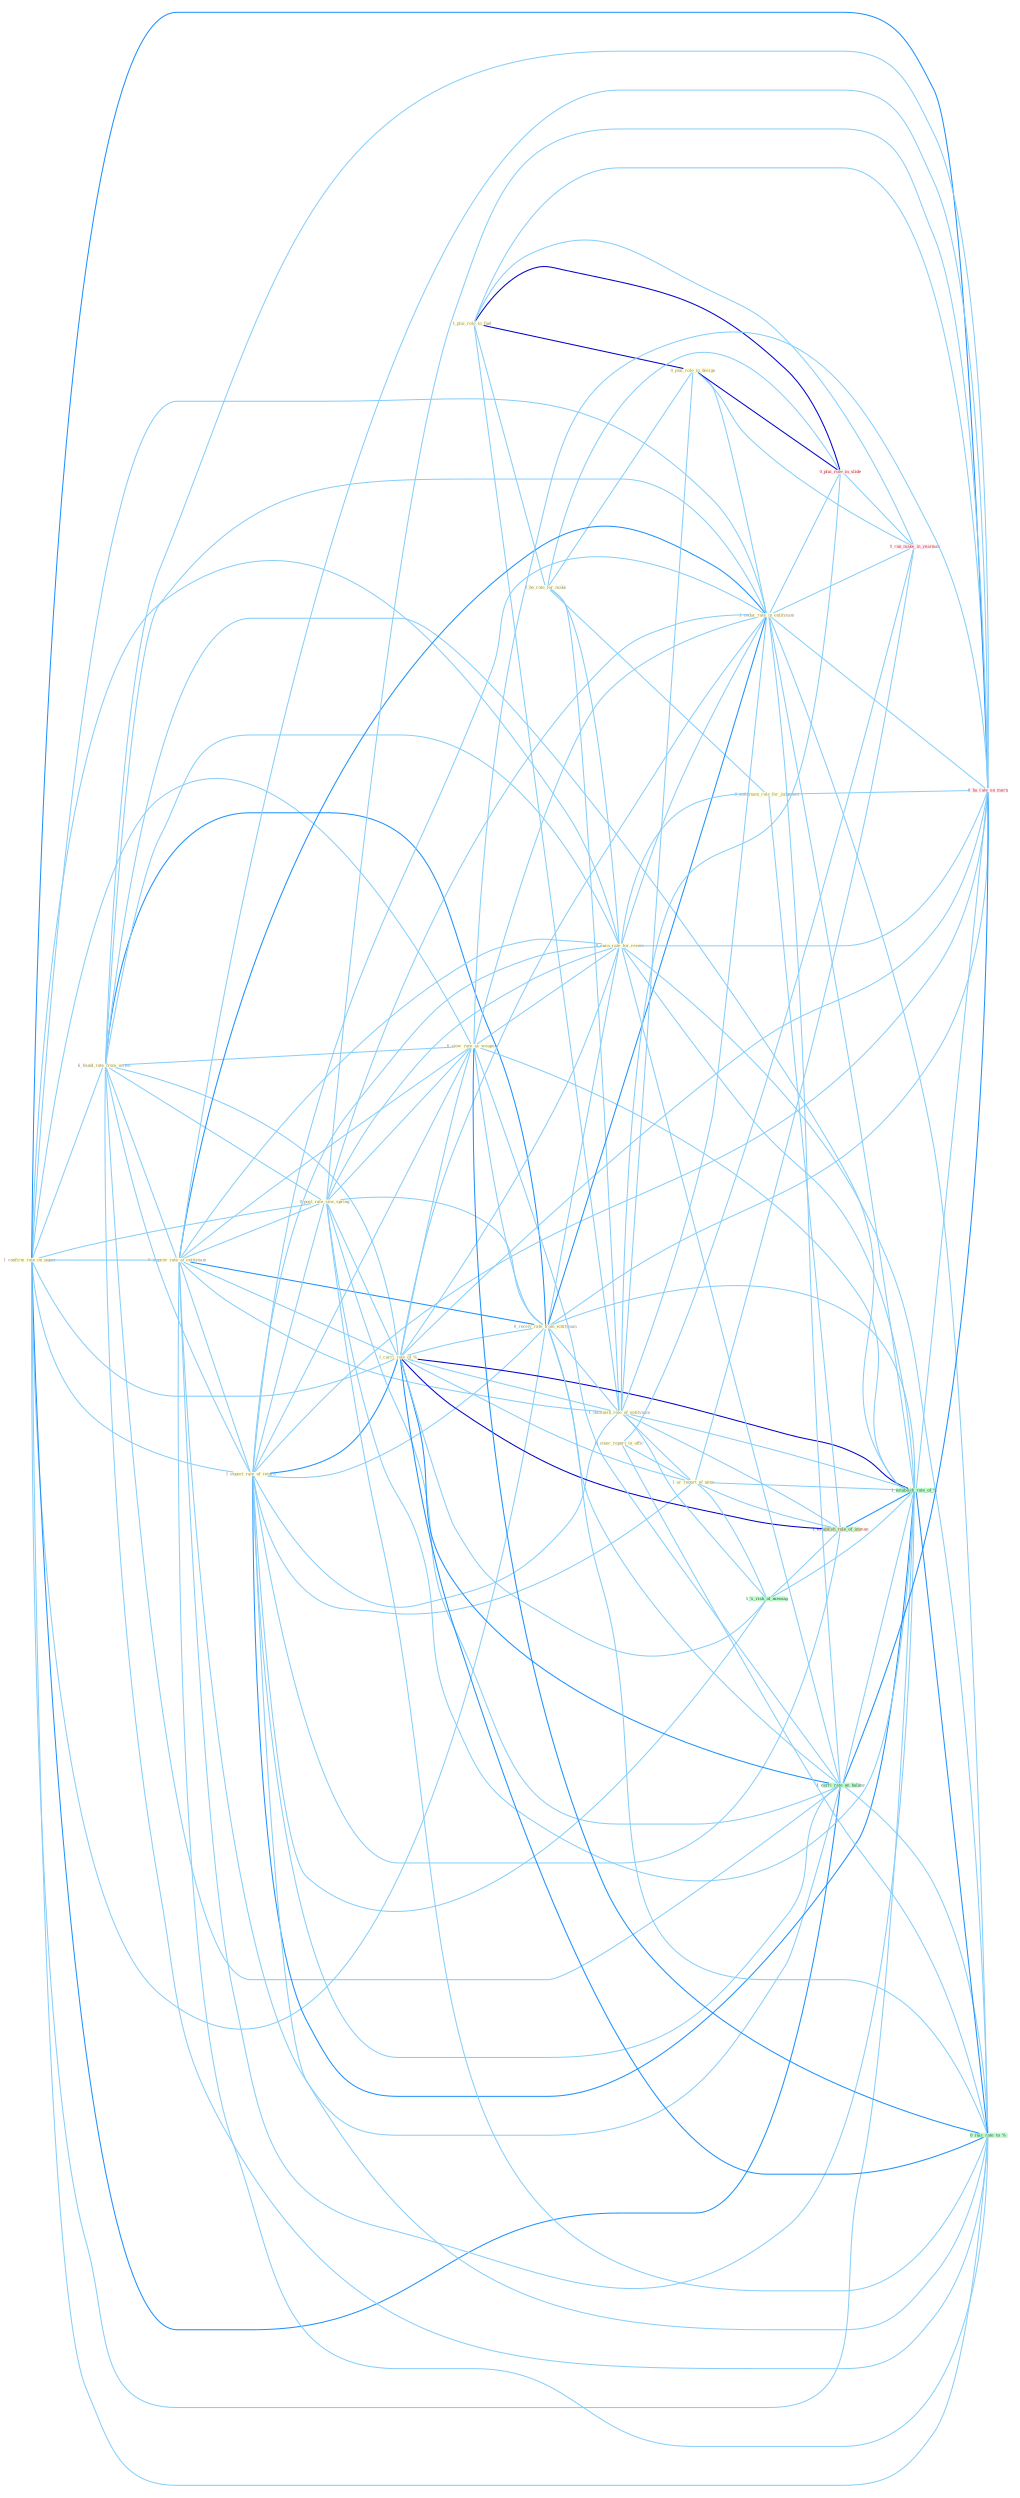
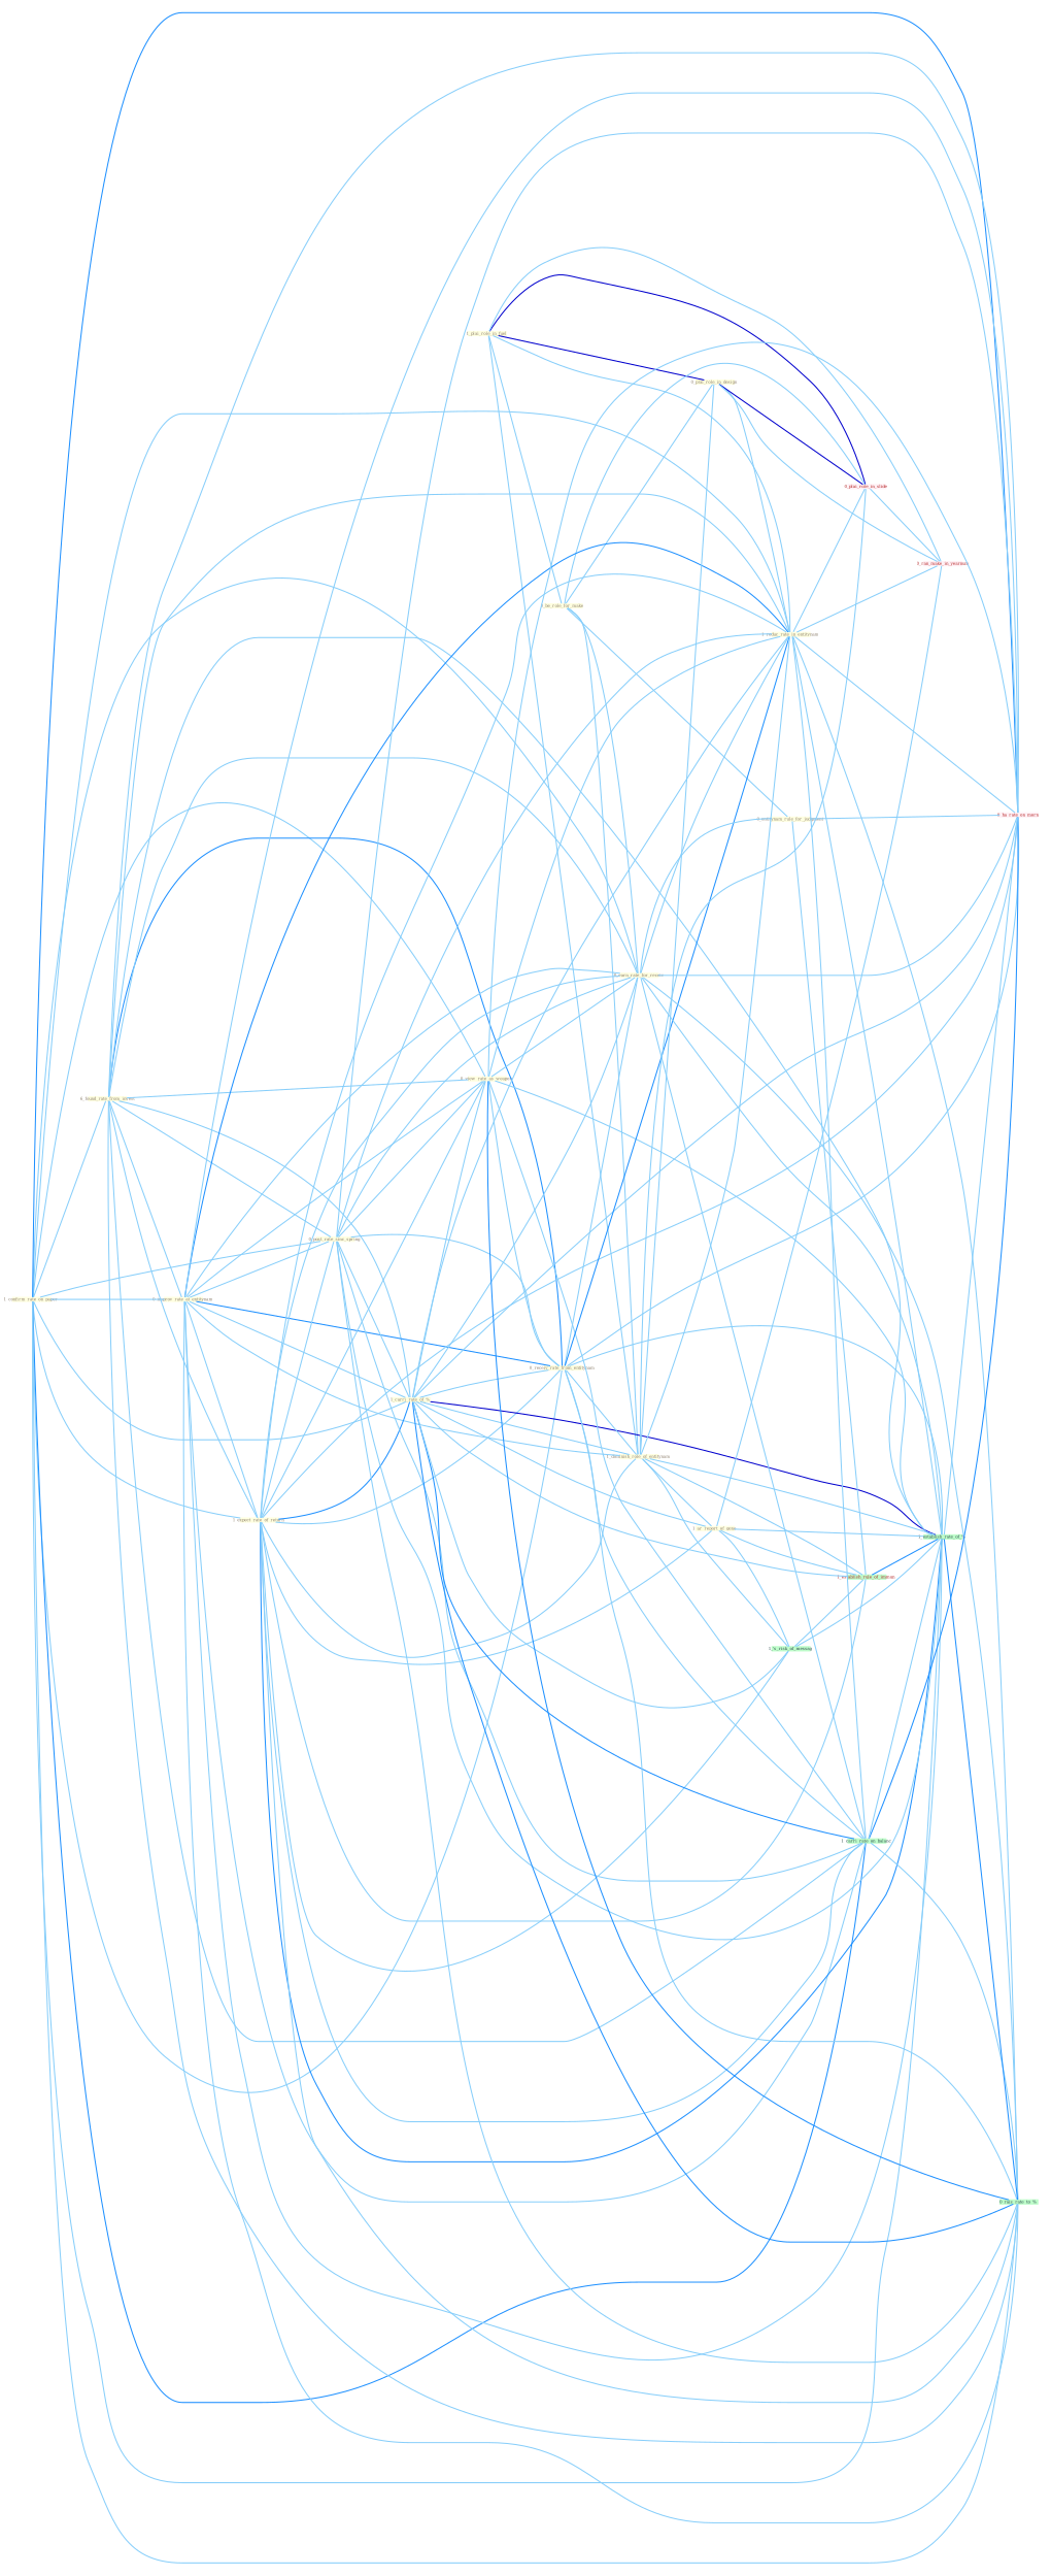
  graph {
    rankdir=LR
    node [color="#ffffe0" fixedsize=true fontcolor="#8b7d6b" fontsize=4 shape=polygon style=filled]
    edge [color="#87cefa" w=1]
    "1_plai_role_in_fuel " [height=.06 width=.5]
    "1_confirm_rate_on_paper " [height=.06 width=.5]
    "0_be_role_for_make " [height=.06 width=.5]
    n4 [height=.06 label="6_found_rate_from_invest" width=.5]
    "0_improv_rate_at_entitynam " [height=.06 width=.5]
    "1_expect_rate_of_return " [height=.06 width=.5]
    "0_post_rate_sinc_spring " [height=.06 width=.5]
    "1_carri_rate_of_% " [height=.06 width=.5]
-   "0_steer_report_to_offic " [height=.06 width=.5]
    "0_view_rate_as_weapon " [height=.06 width=.5]
    "0_receiv_rate_from_entitynam " [height=.06 width=.5]
    n12 [height=.06 label="0_earn_rate_for_receiv" width=.5]
    "1_diminish_role_of_entitynam " [height=.06 width=.5]
    "0_plai_role_in_design " [height=.06 width=.5]
    "1_ar_report_of_gene " [height=.06 width=.5]
    "1_reduc_rate_in_entitynam " [height=.06 width=.5]
    "0_entitynam_rule_for_judgment " [height=.06 width=.5]
    "0_plai_role_in_slide " [color="#fff0f5" fontcolor="#b22222" height=.06 width=.5]
    n19 [color="#fff0f5" fontcolor="#b22222" height=.06 label="0_ran_make_in_yearnum" width=.5]
    "0_ha_rate_on_morn " [color="#fff0f5" fontcolor="#b22222" height=.06 width=.5]
    "1_carri_rate_on_balanc " [color="#BDFCC9" fontcolor="#2f4f4f" height=.06 width=.5]
    "1_establish_rate_of_% " [color="#BDFCC9" fontcolor="#2f4f4f" height=.06 width=.5]
    "0_rais_rate_to_% " [color="#BDFCC9" fontcolor="#2f4f4f" height=.06 width=.5]
    "1_'s_risk_of_messag " [color="#BDFCC9" fontcolor="#2f4f4f" height=.06 width=.5]
    "1_establish_rule_of_immun " [color="#BDFCC9" fontcolor="#b22222" height=.06 width=.5]
    subgraph sub_1 {
      "1_plai_role_in_fuel "
      "1_confirm_rate_on_paper "
      "0_be_role_for_make "
      n4
      "0_improv_rate_at_entitynam "
      "1_expect_rate_of_return "
      "0_post_rate_sinc_spring "
      "1_carri_rate_of_% "
-     "0_steer_report_to_offic "
      "0_view_rate_as_weapon "
      "0_receiv_rate_from_entitynam "
      n12
      "1_diminish_role_of_entitynam "
      "0_plai_role_in_design "
      "1_ar_report_of_gene "
      "1_reduc_rate_in_entitynam "
      "0_entitynam_rule_for_judgment "
    }
    subgraph sub_2 {
      "0_plai_role_in_slide "
      n19
      "0_ha_rate_on_morn "
    }
    "1_plai_role_in_fuel " -- "0_be_role_for_make "
    "1_plai_role_in_fuel " -- "1_diminish_role_of_entitynam "
    "1_plai_role_in_fuel " -- "0_plai_role_in_design " [color="#0000cd" w=3]
-   "1_plai_role_in_fuel " -- "0_ha_rate_on_morn "
+   "1_plai_role_in_fuel " -- "1_reduc_rate_in_entitynam "
    "1_plai_role_in_fuel " -- "0_plai_role_in_slide " [color="#0000cd" w=3]
    "1_plai_role_in_fuel " -- n19
    "1_confirm_rate_on_paper " -- n4
    "1_confirm_rate_on_paper " -- "0_improv_rate_at_entitynam "
    "1_confirm_rate_on_paper " -- "1_expect_rate_of_return "
    "1_confirm_rate_on_paper " -- "0_post_rate_sinc_spring "
    "1_confirm_rate_on_paper " -- "1_carri_rate_of_% "
    "1_confirm_rate_on_paper " -- "0_view_rate_as_weapon "
    "1_confirm_rate_on_paper " -- "0_receiv_rate_from_entitynam "
    "1_confirm_rate_on_paper " -- n12
    "1_confirm_rate_on_paper " -- "1_reduc_rate_in_entitynam "
    "1_confirm_rate_on_paper " -- "0_ha_rate_on_morn " [color="#1e90ff" w=2]
    "1_confirm_rate_on_paper " -- "1_carri_rate_on_balanc " [color="#1e90ff" w=2]
    "1_confirm_rate_on_paper " -- "1_establish_rate_of_% "
    "1_confirm_rate_on_paper " -- "0_rais_rate_to_% "
    "0_be_role_for_make " -- n12
    "0_be_role_for_make " -- "1_diminish_role_of_entitynam "
    "0_be_role_for_make " -- "0_plai_role_in_design "
    "0_be_role_for_make " -- "0_entitynam_rule_for_judgment "
    "0_be_role_for_make " -- "0_plai_role_in_slide "
    n4 -- "0_improv_rate_at_entitynam "
    n4 -- "1_expect_rate_of_return "
    n4 -- "0_post_rate_sinc_spring "
    n4 -- "1_carri_rate_of_% "
    n4 -- "0_view_rate_as_weapon "
    n4 -- "0_receiv_rate_from_entitynam " [color="#1e90ff" w=2]
    n4 -- n12
    n4 -- "1_reduc_rate_in_entitynam "
    n4 -- "0_ha_rate_on_morn "
    n4 -- "1_carri_rate_on_balanc "
    n4 -- "1_establish_rate_of_% "
    n4 -- "0_rais_rate_to_% "
    "0_improv_rate_at_entitynam " -- "1_expect_rate_of_return "
    "0_improv_rate_at_entitynam " -- "0_post_rate_sinc_spring "
    "0_improv_rate_at_entitynam " -- "1_carri_rate_of_% "
    "0_improv_rate_at_entitynam " -- "0_view_rate_as_weapon "
    "0_improv_rate_at_entitynam " -- "0_receiv_rate_from_entitynam " [color="#1e90ff" w=2]
    "0_improv_rate_at_entitynam " -- n12
    "0_improv_rate_at_entitynam " -- "1_diminish_role_of_entitynam "
    "0_improv_rate_at_entitynam " -- "1_reduc_rate_in_entitynam " [color="#1e90ff" w=2]
    "0_improv_rate_at_entitynam " -- "0_ha_rate_on_morn "
    "0_improv_rate_at_entitynam " -- "1_carri_rate_on_balanc "
    "0_improv_rate_at_entitynam " -- "1_establish_rate_of_% "
    "0_improv_rate_at_entitynam " -- "0_rais_rate_to_% "
    "1_expect_rate_of_return " -- "0_post_rate_sinc_spring "
    "1_expect_rate_of_return " -- "1_carri_rate_of_% " [color="#1e90ff" w=2]
    "1_expect_rate_of_return " -- "0_view_rate_as_weapon "
    "1_expect_rate_of_return " -- "0_receiv_rate_from_entitynam "
    "1_expect_rate_of_return " -- n12
    "1_expect_rate_of_return " -- "1_diminish_role_of_entitynam "
    "1_expect_rate_of_return " -- "1_ar_report_of_gene "
    "1_expect_rate_of_return " -- "1_reduc_rate_in_entitynam "
    "1_expect_rate_of_return " -- "0_ha_rate_on_morn "
    "1_expect_rate_of_return " -- "1_carri_rate_on_balanc "
    "1_expect_rate_of_return " -- "1_establish_rate_of_% " [color="#1e90ff" w=2]
    "1_expect_rate_of_return " -- "0_rais_rate_to_% "
    "1_expect_rate_of_return " -- "1_'s_risk_of_messag "
    "1_expect_rate_of_return " -- "1_establish_rule_of_immun "
    "0_post_rate_sinc_spring " -- "1_carri_rate_of_% "
    "0_post_rate_sinc_spring " -- "0_view_rate_as_weapon "
    "0_post_rate_sinc_spring " -- "0_receiv_rate_from_entitynam "
    "0_post_rate_sinc_spring " -- n12
    "0_post_rate_sinc_spring " -- "1_reduc_rate_in_entitynam "
    "0_post_rate_sinc_spring " -- "0_ha_rate_on_morn "
    "0_post_rate_sinc_spring " -- "1_carri_rate_on_balanc "
    "0_post_rate_sinc_spring " -- "1_establish_rate_of_% "
    "0_post_rate_sinc_spring " -- "0_rais_rate_to_% "
    "1_carri_rate_of_% " -- "0_view_rate_as_weapon "
    "1_carri_rate_of_% " -- "0_receiv_rate_from_entitynam "
    "1_carri_rate_of_% " -- n12
    "1_carri_rate_of_% " -- "1_diminish_role_of_entitynam "
    "1_carri_rate_of_% " -- "1_ar_report_of_gene "
    "1_carri_rate_of_% " -- "1_reduc_rate_in_entitynam "
    "1_carri_rate_of_% " -- "0_ha_rate_on_morn "
    "1_carri_rate_of_% " -- "1_carri_rate_on_balanc " [color="#1e90ff" w=2]
    "1_carri_rate_of_% " -- "1_establish_rate_of_% " [color="#0000cd" w=3]
    "1_carri_rate_of_% " -- "0_rais_rate_to_% " [color="#1e90ff" w=2]
    "1_carri_rate_of_% " -- "1_'s_risk_of_messag "
-   "1_carri_rate_of_% " -- "1_establish_rule_of_immun " [color="#0000cd"]
-   "0_steer_report_to_offic " -- "1_ar_report_of_gene "
-   "0_steer_report_to_offic " -- n19
-   "0_steer_report_to_offic " -- "0_rais_rate_to_% "
+   "1_carri_rate_of_% " -- "1_establish_rule_of_immun "
    "0_view_rate_as_weapon " -- "0_receiv_rate_from_entitynam "
    "0_view_rate_as_weapon " -- n12
    "0_view_rate_as_weapon " -- "1_reduc_rate_in_entitynam "
    "0_view_rate_as_weapon " -- "0_ha_rate_on_morn "
    "0_view_rate_as_weapon " -- "1_carri_rate_on_balanc "
    "0_view_rate_as_weapon " -- "1_establish_rate_of_% "
    "0_view_rate_as_weapon " -- "0_rais_rate_to_% " [color="#1e90ff"]
    "0_receiv_rate_from_entitynam " -- n12
    "0_receiv_rate_from_entitynam " -- "1_diminish_role_of_entitynam "
    "0_receiv_rate_from_entitynam " -- "1_reduc_rate_in_entitynam " [color="#1e90ff" w=2]
    "0_receiv_rate_from_entitynam " -- "0_ha_rate_on_morn "
    "0_receiv_rate_from_entitynam " -- "1_carri_rate_on_balanc "
    "0_receiv_rate_from_entitynam " -- "1_establish_rate_of_% "
    "0_receiv_rate_from_entitynam " -- "0_rais_rate_to_% "
    n12 -- "1_reduc_rate_in_entitynam "
    n12 -- "0_entitynam_rule_for_judgment "
    n12 -- "0_ha_rate_on_morn "
    n12 -- "1_carri_rate_on_balanc "
    n12 -- "1_establish_rate_of_% "
    n12 -- "0_rais_rate_to_% "
    "1_diminish_role_of_entitynam " -- "0_plai_role_in_design "
    "1_diminish_role_of_entitynam " -- "1_ar_report_of_gene "
    "1_diminish_role_of_entitynam " -- "1_reduc_rate_in_entitynam "
    "1_diminish_role_of_entitynam " -- "0_plai_role_in_slide "
    "1_diminish_role_of_entitynam " -- "1_establish_rate_of_% "
    "1_diminish_role_of_entitynam " -- "1_'s_risk_of_messag "
    "1_diminish_role_of_entitynam " -- "1_establish_rule_of_immun "
    "0_plai_role_in_design " -- "1_reduc_rate_in_entitynam "
    "0_plai_role_in_design " -- "0_plai_role_in_slide " [color="#0000cd" w=3]
    "0_plai_role_in_design " -- n19
    "1_ar_report_of_gene " -- n19
    "1_ar_report_of_gene " -- "1_establish_rate_of_% "
    "1_ar_report_of_gene " -- "1_'s_risk_of_messag "
    "1_ar_report_of_gene " -- "1_establish_rule_of_immun "
    "1_reduc_rate_in_entitynam " -- "0_plai_role_in_slide "
    "1_reduc_rate_in_entitynam " -- n19
    "1_reduc_rate_in_entitynam " -- "0_ha_rate_on_morn "
    "1_reduc_rate_in_entitynam " -- "1_carri_rate_on_balanc "
    "1_reduc_rate_in_entitynam " -- "1_establish_rate_of_% "
    "1_reduc_rate_in_entitynam " -- "0_rais_rate_to_% "
    "0_entitynam_rule_for_judgment " -- "0_ha_rate_on_morn "
    "0_entitynam_rule_for_judgment " -- "1_establish_rule_of_immun "
    "0_plai_role_in_slide " -- n19
    "1_carri_rate_on_balanc " -- "0_ha_rate_on_morn " [color="#1e90ff" w=2]
    "1_carri_rate_on_balanc " -- "1_establish_rate_of_% "
    "1_carri_rate_on_balanc " -- "0_rais_rate_to_% "
    "1_establish_rate_of_% " -- "0_ha_rate_on_morn "
    "1_establish_rate_of_% " -- "0_rais_rate_to_% " [color="#1e90ff" w=2]
    "1_'s_risk_of_messag " -- "1_establish_rate_of_% "
    "1_'s_risk_of_messag " -- "1_establish_rule_of_immun "
    "1_establish_rule_of_immun " -- "1_establish_rate_of_% " [color="#1e90ff" w=2]
  }
